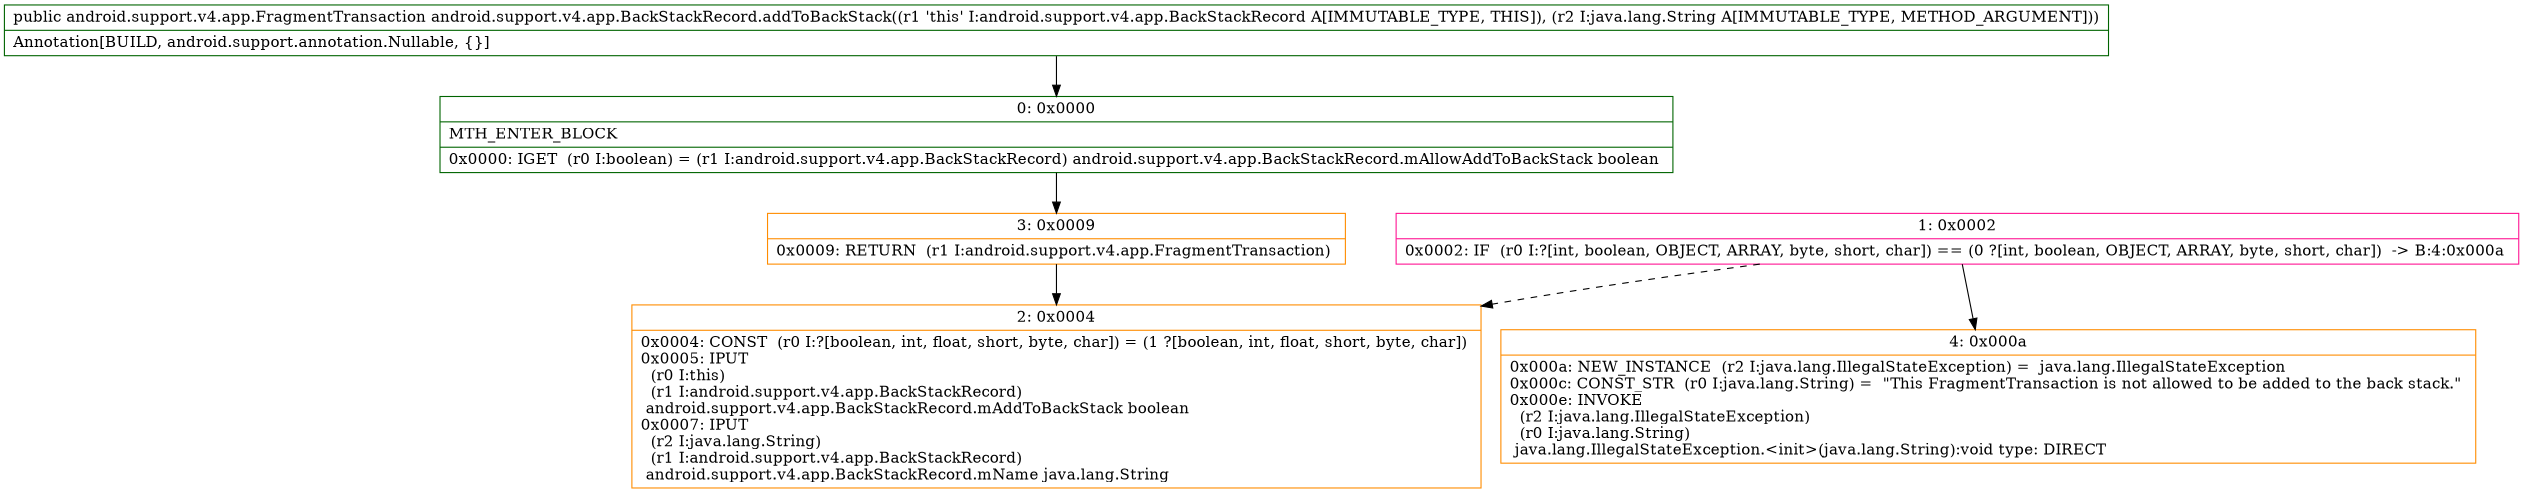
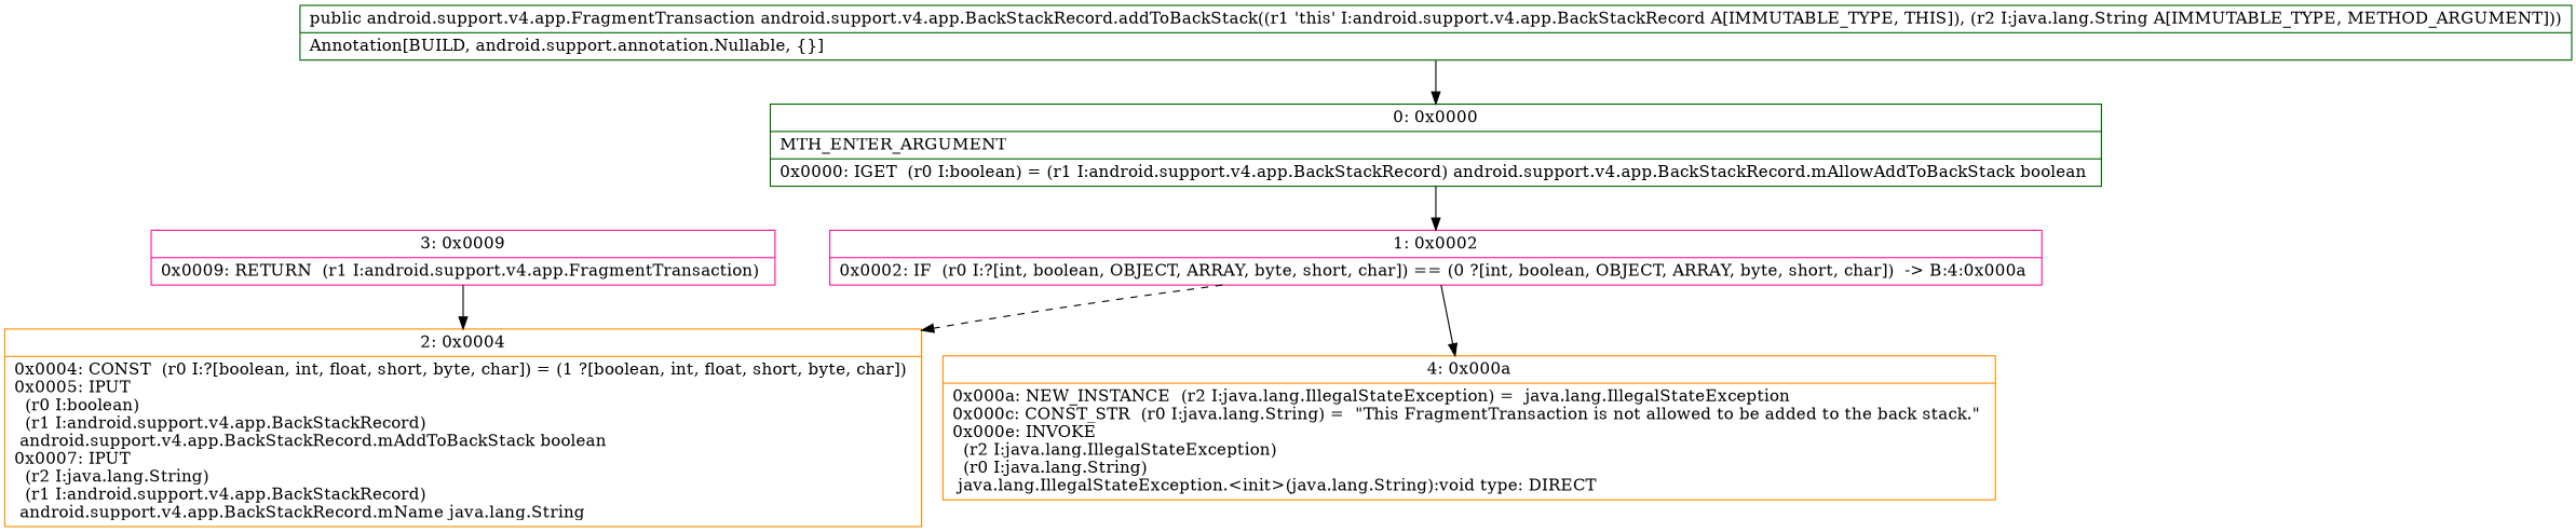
  digraph {
    node [color=darkgreen shape=record]
-   n1 [label="{0\:\ 0x0000|MTH_ENTER_BLOCK\l|0x0000: IGET  (r0 I:boolean) = (r1 I:android.support.v4.app.BackStackRecord) android.support.v4.app.BackStackRecord.mAllowAddToBackStack boolean \l}"]
+   n1 [label="{0\:\ 0x0000|MTH_ENTER_ARGUMENT\l|0x0000: IGET  (r0 I:boolean) = (r1 I:android.support.v4.app.BackStackRecord) android.support.v4.app.BackStackRecord.mAllowAddToBackStack boolean \l}"]
    n2 [color=deeppink label="{1\:\ 0x0002|0x0002: IF  (r0 I:?[int, boolean, OBJECT, ARRAY, byte, short, char]) == (0 ?[int, boolean, OBJECT, ARRAY, byte, short, char])  \-\> B:4:0x000a \l}"]
-   n3 [color=darkorange label="{2\:\ 0x0004|0x0004: CONST  (r0 I:?[boolean, int, float, short, byte, char]) = (1 ?[boolean, int, float, short, byte, char]) \l0x0005: IPUT  \l  (r0 I:this)\l  (r1 I:android.support.v4.app.BackStackRecord)\l android.support.v4.app.BackStackRecord.mAddToBackStack boolean \l0x0007: IPUT  \l  (r2 I:java.lang.String)\l  (r1 I:android.support.v4.app.BackStackRecord)\l android.support.v4.app.BackStackRecord.mName java.lang.String \l}"]
+   n3 [color=darkorange label="{2\:\ 0x0004|0x0004: CONST  (r0 I:?[boolean, int, float, short, byte, char]) = (1 ?[boolean, int, float, short, byte, char]) \l0x0005: IPUT  \l  (r0 I:boolean)\l  (r1 I:android.support.v4.app.BackStackRecord)\l android.support.v4.app.BackStackRecord.mAddToBackStack boolean \l0x0007: IPUT  \l  (r2 I:java.lang.String)\l  (r1 I:android.support.v4.app.BackStackRecord)\l android.support.v4.app.BackStackRecord.mName java.lang.String \l}"]
    n4 [color=darkorange label="{4\:\ 0x000a|0x000a: NEW_INSTANCE  (r2 I:java.lang.IllegalStateException) =  java.lang.IllegalStateException \l0x000c: CONST_STR  (r0 I:java.lang.String) =  \"This FragmentTransaction is not allowed to be added to the back stack.\" \l0x000e: INVOKE  \l  (r2 I:java.lang.IllegalStateException)\l  (r0 I:java.lang.String)\l java.lang.IllegalStateException.\<init\>(java.lang.String):void type: DIRECT \l}"]
-   n5 [color=darkorange label="{3\:\ 0x0009|0x0009: RETURN  (r1 I:android.support.v4.app.FragmentTransaction) \l}"]
+   n5 [color=deeppink label="{3\:\ 0x0009|0x0009: RETURN  (r1 I:android.support.v4.app.FragmentTransaction) \l}"]
    n6 [label="{public android.support.v4.app.FragmentTransaction android.support.v4.app.BackStackRecord.addToBackStack((r1 'this' I:android.support.v4.app.BackStackRecord A[IMMUTABLE_TYPE, THIS]), (r2 I:java.lang.String A[IMMUTABLE_TYPE, METHOD_ARGUMENT]))  | Annotation[BUILD, android.support.annotation.Nullable, \{\}]\l}"]
-   n1 -> n5
+   n1 -> n2
    n2 -> n3 [style=dashed]
    n2 -> n4
    n5 -> n3
    n6 -> n1
  }
